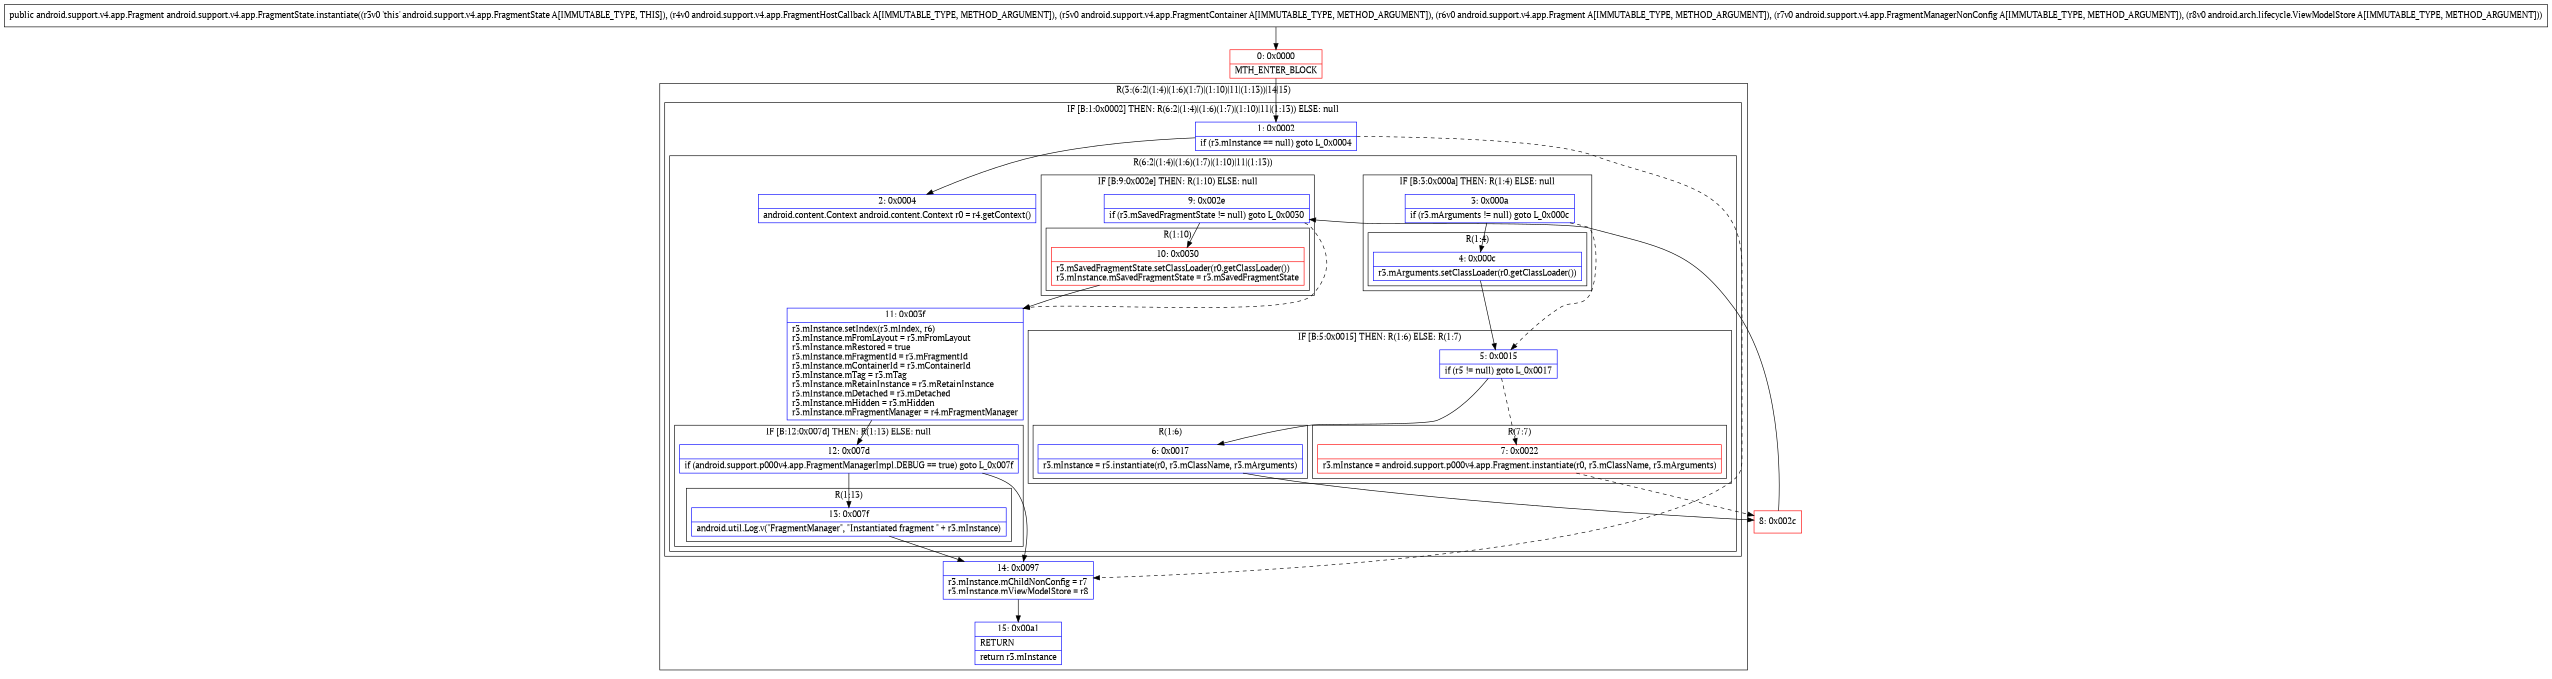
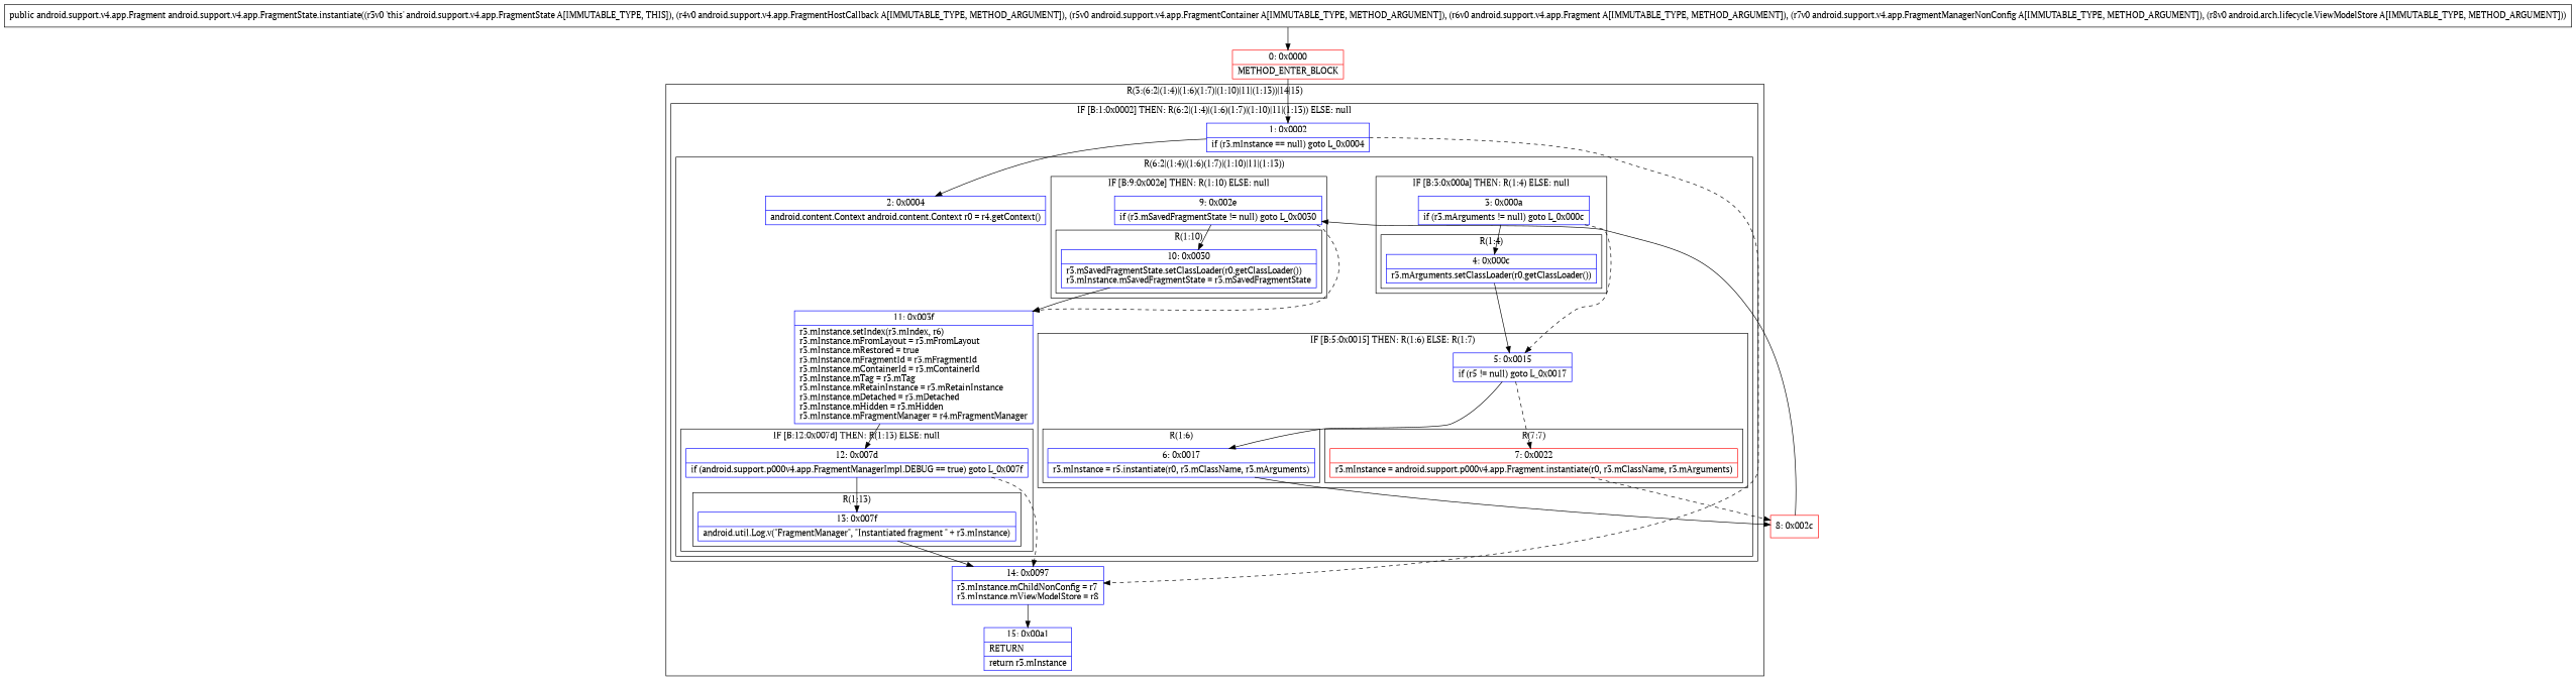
  digraph {
    fontname="PT Serif"
    node [color=blue fontname="PT Serif" shape=record]
    edge [fontname="PT Serif"]
    n1 [label="{4\:\ 0x000c|r3.mArguments.setClassLoader(r0.getClassLoader())\l}"]
    n2 [label="{3\:\ 0x000a|if (r3.mArguments != null) goto L_0x000c\l}"]
    n3 [label="{6\:\ 0x0017|r3.mInstance = r5.instantiate(r0, r3.mClassName, r3.mArguments)\l}"]
    n4 [color=red label="{7\:\ 0x0022|r3.mInstance = android.support.p000v4.app.Fragment.instantiate(r0, r3.mClassName, r3.mArguments)\l}"]
    n5 [label="{5\:\ 0x0015|if (r5 != null) goto L_0x0017\l}"]
-   n6 [color=red label="{10\:\ 0x0030|r3.mSavedFragmentState.setClassLoader(r0.getClassLoader())\lr3.mInstance.mSavedFragmentState = r3.mSavedFragmentState\l}"]
+   n6 [label="{10\:\ 0x0030|r3.mSavedFragmentState.setClassLoader(r0.getClassLoader())\lr3.mInstance.mSavedFragmentState = r3.mSavedFragmentState\l}"]
    n7 [label="{9\:\ 0x002e|if (r3.mSavedFragmentState != null) goto L_0x0030\l}"]
    n8 [label="{13\:\ 0x007f|android.util.Log.v(\"FragmentManager\", \"Instantiated fragment \" + r3.mInstance)\l}"]
    n9 [label="{12\:\ 0x007d|if (android.support.p000v4.app.FragmentManagerImpl.DEBUG == true) goto L_0x007f\l}"]
    n10 [label="{2\:\ 0x0004|android.content.Context android.content.Context r0 = r4.getContext()\l}"]
    n11 [label="{11\:\ 0x003f|r3.mInstance.setIndex(r3.mIndex, r6)\lr3.mInstance.mFromLayout = r3.mFromLayout\lr3.mInstance.mRestored = true\lr3.mInstance.mFragmentId = r3.mFragmentId\lr3.mInstance.mContainerId = r3.mContainerId\lr3.mInstance.mTag = r3.mTag\lr3.mInstance.mRetainInstance = r3.mRetainInstance\lr3.mInstance.mDetached = r3.mDetached\lr3.mInstance.mHidden = r3.mHidden\lr3.mInstance.mFragmentManager = r4.mFragmentManager\l}"]
    n12 [label="{1\:\ 0x0002|if (r3.mInstance == null) goto L_0x0004\l}"]
    n13 [label="{14\:\ 0x0097|r3.mInstance.mChildNonConfig = r7\lr3.mInstance.mViewModelStore = r8\l}"]
    n14 [label="{15\:\ 0x00a1|RETURN\l|return r3.mInstance\l}"]
    n15 [color=red label="{8\:\ 0x002c}"]
-   n16 [color=red label="{0\:\ 0x0000|MTH_ENTER_BLOCK\l}"]
+   n16 [color=red label="{0\:\ 0x0000|METHOD_ENTER_BLOCK\l}"]
    n17 [label="{public android.support.v4.app.Fragment android.support.v4.app.FragmentState.instantiate((r3v0 'this' android.support.v4.app.FragmentState A[IMMUTABLE_TYPE, THIS]), (r4v0 android.support.v4.app.FragmentHostCallback A[IMMUTABLE_TYPE, METHOD_ARGUMENT]), (r5v0 android.support.v4.app.FragmentContainer A[IMMUTABLE_TYPE, METHOD_ARGUMENT]), (r6v0 android.support.v4.app.Fragment A[IMMUTABLE_TYPE, METHOD_ARGUMENT]), (r7v0 android.support.v4.app.FragmentManagerNonConfig A[IMMUTABLE_TYPE, METHOD_ARGUMENT]), (r8v0 android.arch.lifecycle.ViewModelStore A[IMMUTABLE_TYPE, METHOD_ARGUMENT])) }" color=""]
    subgraph cluster_1 {
      label="R(3:(6:2|(1:4)|(1:6)(1:7)|(1:10)|11|(1:13))|14|15)"
      n13
      n14
      subgraph cluster_2 {
        label="IF [B:1:0x0002] THEN: R(6:2|(1:4)|(1:6)(1:7)|(1:10)|11|(1:13)) ELSE: null"
        n12
        subgraph cluster_3 {
          label="R(6:2|(1:4)|(1:6)(1:7)|(1:10)|11|(1:13))"
          n10
          n11
          subgraph cluster_4 {
            label="IF [B:3:0x000a] THEN: R(1:4) ELSE: null"
            n2
            subgraph cluster_5 {
              label="R(1:4)"
              n1
            }
          }
          subgraph cluster_6 {
            label="IF [B:5:0x0015] THEN: R(1:6) ELSE: R(1:7)"
            n5
            subgraph cluster_7 {
              label="R(1:6)"
              n3
            }
            subgraph cluster_8 {
              label="R(7:7)"
              n4
            }
          }
          subgraph cluster_9 {
            label="IF [B:9:0x002e] THEN: R(1:10) ELSE: null"
            n7
            subgraph cluster_10 {
              label="R(1:10)"
              n6
            }
          }
          subgraph cluster_11 {
            label="IF [B:12:0x007d] THEN: R(1:13) ELSE: null"
            n9
            subgraph cluster_12 {
              label="R(1:13)"
              n8
            }
          }
        }
      }
    }
    n1 -> n5
    n2 -> n1
    n2 -> n5 [style=dashed]
    n3 -> n15
    n4 -> n15 [style=dashed]
    n5 -> n3
    n5 -> n4 [style=dashed]
    n6 -> n11
    n7 -> n6
    n7 -> n11 [style=dashed]
    n8 -> n13
    n9 -> n8
-   n9 -> n13 [style=solid]
+   n9 -> n13 [style=dashed]
    n11 -> n9
    n12 -> n10
    n12 -> n13 [style=dashed]
    n13 -> n14
    n15 -> n7
    n16 -> n12
    n17 -> n16
  }
